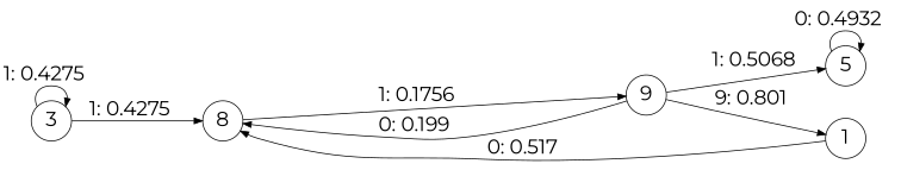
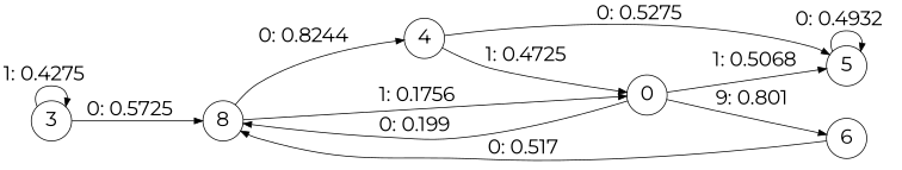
  digraph {
    fontname=Montserrat
    rankdir=LR
    node [fontname=Montserrat fontsize=24 shape=circle]
    edge [fontname=Montserrat fontsize=24]
    n1 [label=8]
-   0 [label=9]
-   1
+   0
+   1 [label=6]
    5
+   4
    3
    n1 -> 0 [label="1: 0.1756   "]
+   n1 -> 4 [label="0: 0.8244   "]
    0 -> n1 [label="0: 0.199    "]
    0 -> 1 [label="9: 0.801    "]
    0 -> 5 [label="1: 0.5068   "]
    1 -> n1 [label="0: 0.517    "]
    5 -> 5 [label="0: 0.4932   "]
-   3 -> n1 [label="1: 0.4275   "]
+   4 -> 0 [label="1: 0.4725   "]
+   4 -> 5 [label="0: 0.5275   "]
+   3 -> n1 [label="0: 0.5725   "]
    3 -> 3 [label="1: 0.4275   "]
  }
